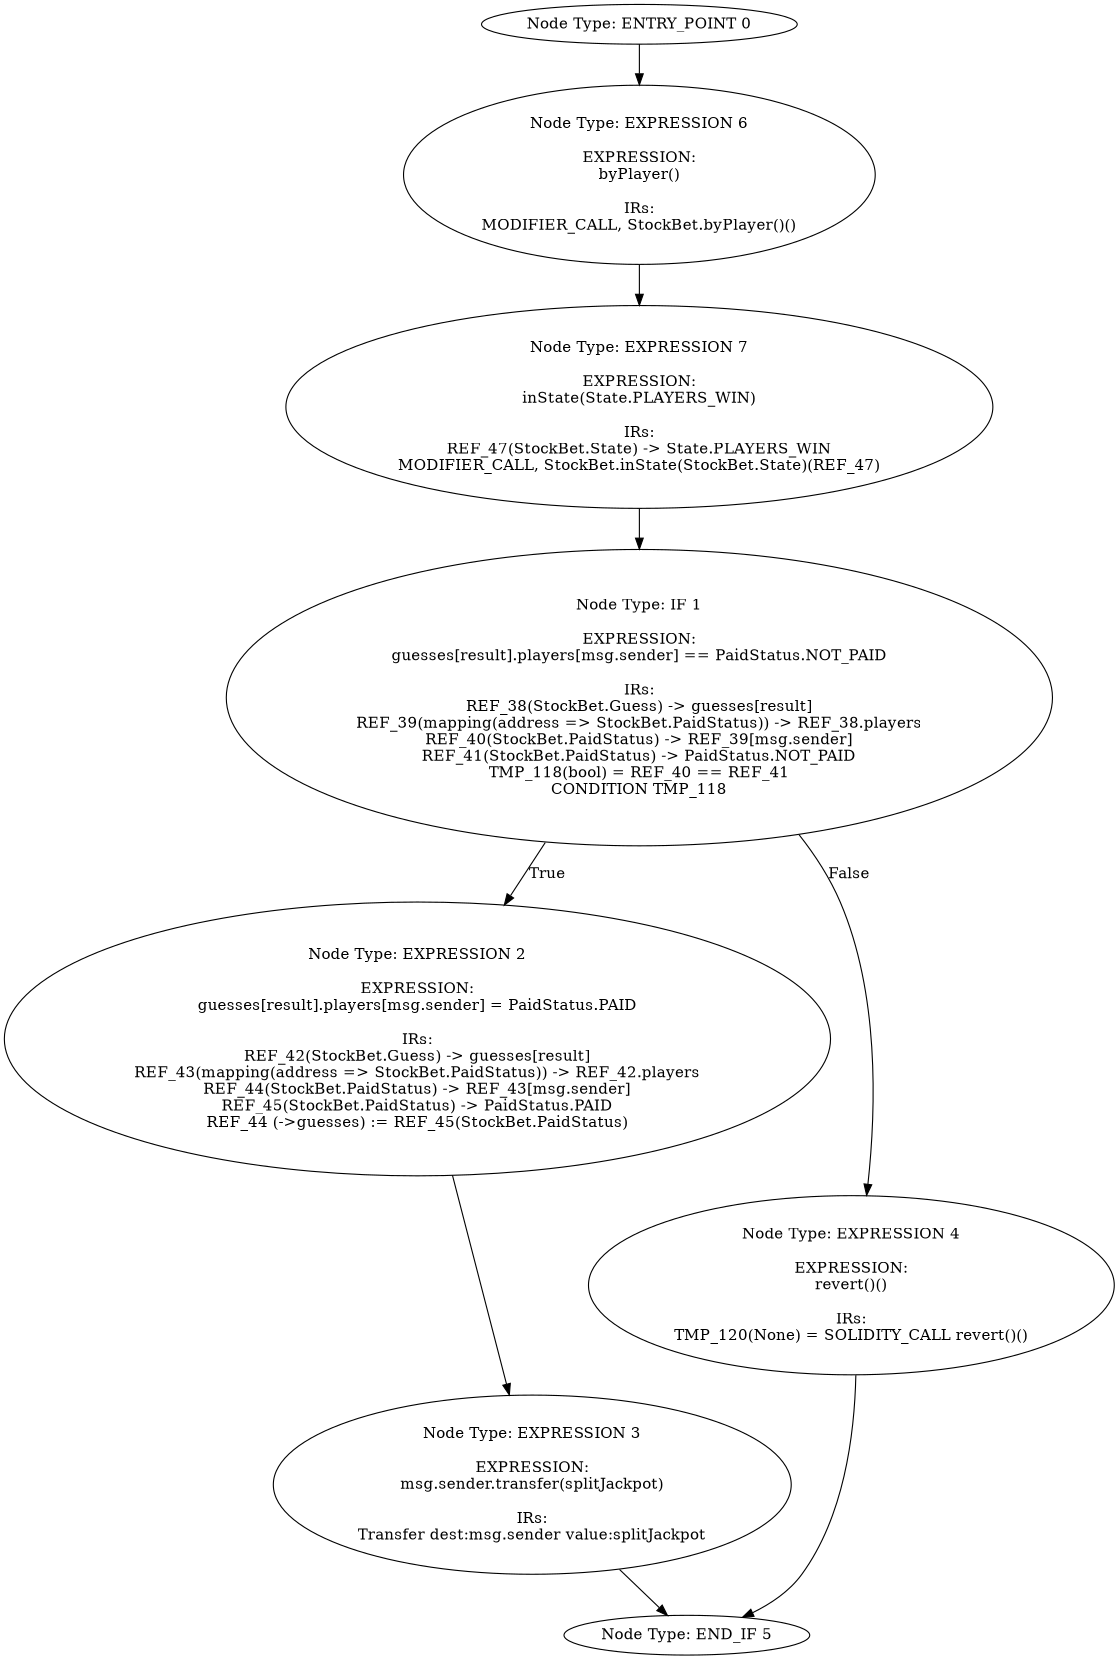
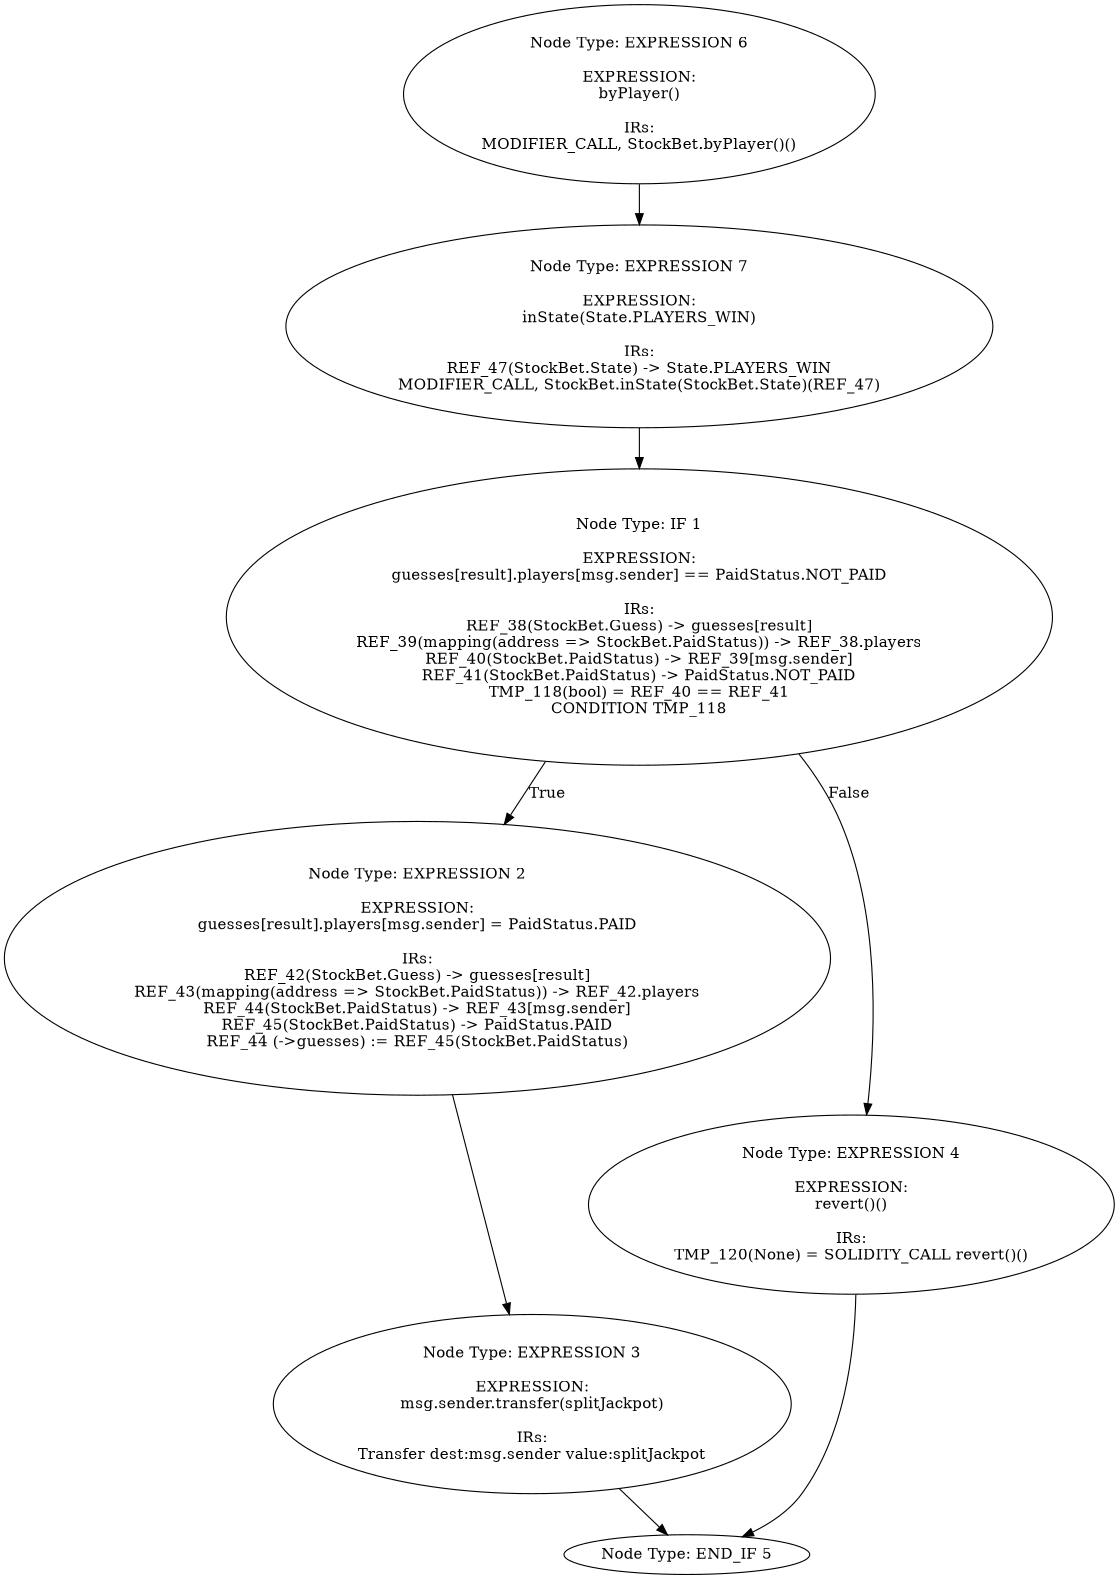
  digraph {
-   n1 [label="Node Type: ENTRY_POINT 0\n"]
    n2 [label="Node Type: EXPRESSION 6\n\nEXPRESSION:\nbyPlayer()\n\nIRs:\nMODIFIER_CALL, StockBet.byPlayer()()"]
    n3 [label="Node Type: EXPRESSION 7\n\nEXPRESSION:\ninState(State.PLAYERS_WIN)\n\nIRs:\nREF_47(StockBet.State) -> State.PLAYERS_WIN\nMODIFIER_CALL, StockBet.inState(StockBet.State)(REF_47)"]
    n4 [label="Node Type: IF 1\n\nEXPRESSION:\nguesses[result].players[msg.sender] == PaidStatus.NOT_PAID\n\nIRs:\nREF_38(StockBet.Guess) -> guesses[result]\nREF_39(mapping(address => StockBet.PaidStatus)) -> REF_38.players\nREF_40(StockBet.PaidStatus) -> REF_39[msg.sender]\nREF_41(StockBet.PaidStatus) -> PaidStatus.NOT_PAID\nTMP_118(bool) = REF_40 == REF_41\nCONDITION TMP_118"]
    n5 [label="Node Type: EXPRESSION 2\n\nEXPRESSION:\nguesses[result].players[msg.sender] = PaidStatus.PAID\n\nIRs:\nREF_42(StockBet.Guess) -> guesses[result]\nREF_43(mapping(address => StockBet.PaidStatus)) -> REF_42.players\nREF_44(StockBet.PaidStatus) -> REF_43[msg.sender]\nREF_45(StockBet.PaidStatus) -> PaidStatus.PAID\nREF_44 (->guesses) := REF_45(StockBet.PaidStatus)"]
    n6 [label="Node Type: EXPRESSION 4\n\nEXPRESSION:\nrevert()()\n\nIRs:\nTMP_120(None) = SOLIDITY_CALL revert()()"]
    n7 [label="Node Type: EXPRESSION 3\n\nEXPRESSION:\nmsg.sender.transfer(splitJackpot)\n\nIRs:\nTransfer dest:msg.sender value:splitJackpot"]
    n8 [label="Node Type: END_IF 5\n"]
-   n1 -> n2
    n2 -> n3
    n3 -> n4
    n4 -> n5 [label=True]
    n4 -> n6 [label=False]
    n5 -> n7
    n6 -> n8
    n7 -> n8
  }
